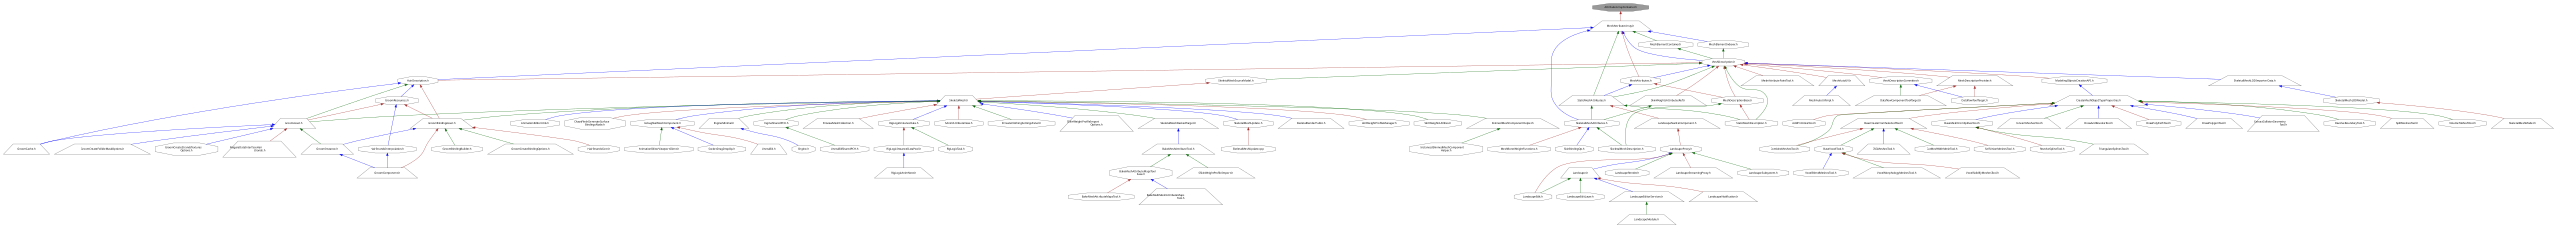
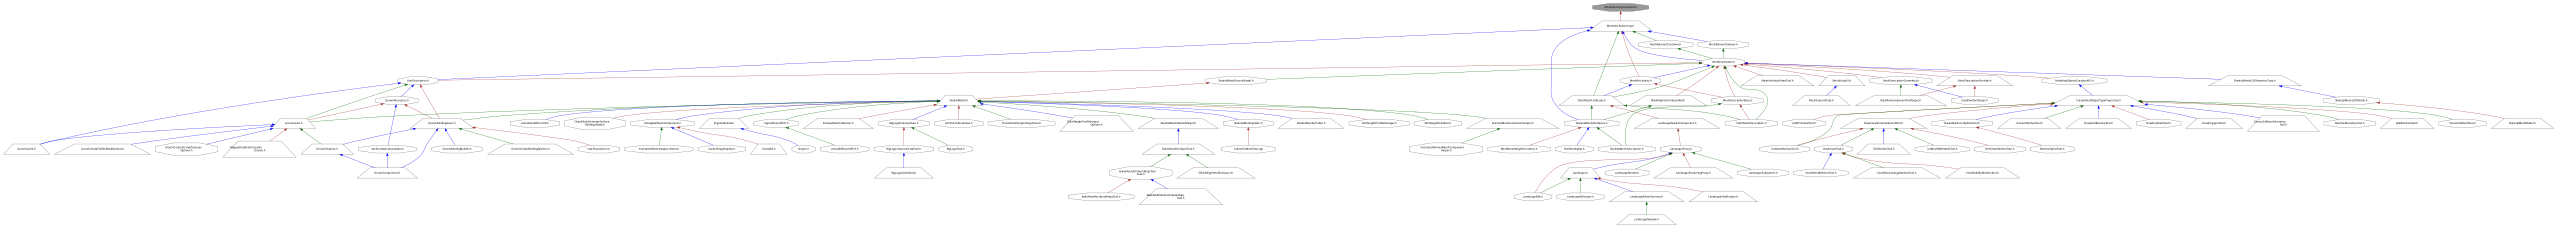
  digraph {
    fontname="Noto Sans"
    node [color=grey40 fillcolor=white fontname="Noto Sans" fontsize=10 shape=octagon style=filled]
    edge [color=brown dir=back fontname="Noto Sans" fontsize=10 labelfontname=Helvetica labelfontsize=10 style=solid]
    n1 [color=gray40 fillcolor=grey60 fontcolor=black height=0.2 label="AttributeArrayContainer.h" width=0.4]
    n2 [height=0.2 label="MeshAttributeArray.h" shape=trapezium width=0.4]
    n3 [height=0.2 label="HairDescription.h" width=0.4]
    n4 [height=0.2 label="MeshAttributes.h" width=0.4]
    n5 [height=0.2 label="StaticMeshAttributes.h" shape=trapezium width=0.4]
    n6 [height=0.2 label="SkeletalMeshAttributes.h" width=0.4]
    n7 [height=0.2 label="MeshDescription.h" width=0.4]
    n8 [height=0.2 label="MeshElementContainer.h" width=0.4]
    n9 [height=0.2 label="MeshElementIndexer.h" width=0.4]
    n10 [height=0.2 label="GroomAsset.h" shape=trapezium width=0.4]
    n11 [height=0.2 label="GroomCache.h" shape=trapezium width=0.4]
    n12 [height=0.2 label="GroomBindingAsset.h" shape=trapezium width=0.4]
    n13 [height=0.2 label="GroomResources.h" width=0.4]
    n14 [height=0.2 label="MeshDescriptionBase.h" width=0.4]
    n15 [height=0.2 label="StaticMeshDescription.h" width=0.4]
    n16 [height=0.2 label="LandscapeNaniteComponent.h" shape=trapezium width=0.4]
    n17 [height=0.2 label="SkeletalMeshDescription.h" width=0.4]
    n18 [height=0.2 label="MeshBoneWeightFunctions.h" width=0.4]
    n19 [height=0.2 label="SkinBindingOp.h" width=0.4]
    n20 [height=0.2 label="MeshAttributePaintTool.h" shape=trapezium width=0.4]
    n21 [height=0.2 label="MeshAutoUV.h" shape=trapezium width=0.4]
    n22 [height=0.2 label="MeshDescriptionCommitter.h" width=0.4]
    n23 [height=0.2 label="MeshDescriptionProvider.h" shape=trapezium width=0.4]
    n24 [height=0.2 label="ModelingObjectsCreationAPI.h" width=0.4]
    n25 [height=0.2 label="SkeletalMeshLODImporterData.h" shape=trapezium width=0.4]
    n26 [height=0.2 label="SkeletalMeshSourceModel.h" width=0.4]
    n27 [height=0.2 label="SkinWeightsAttributesRef.h" shape=trapezium width=0.4]
    n28 [height=0.2 label="GroomCreateFollicleMaskOptions.h" shape=trapezium width=0.4]
    n29 [height=0.2 label="GroomCreateStrandsTextures\lOptions.h" width=0.4]
    n30 [height=0.2 label="GroomInstance.h" shape=trapezium width=0.4]
    n31 [height=0.2 label="NiagaraDataInterfaceHair\lStrands.h" shape=trapezium width=0.4]
    n32 [height=0.2 label="GroomComponent.h" shape=trapezium width=0.4]
    n33 [height=0.2 label="GroomBindingBuilder.h" width=0.4]
    n34 [height=0.2 label="GroomCreateBindingOptions.h" shape=trapezium width=0.4]
    n35 [height=0.2 label="HairStrandsCore.h" width=0.4]
    n36 [height=0.2 label="HairStrandsInterpolation.h" width=0.4]
    n37 [height=0.2 label="LandscapeProxy.h" width=0.4]
    n38 [height=0.2 label="Landscape.h" shape=trapezium width=0.4]
    n39 [height=0.2 label="LandscapeEdit.h" width=0.4]
    n40 [height=0.2 label="LandscapeRender.h" width=0.4]
    n41 [height=0.2 label="LandscapeStreamingProxy.h" shape=trapezium width=0.4]
    n42 [height=0.2 label="LandscapeSubsystem.h" width=0.4]
    n43 [height=0.2 label="LandscapeEditLayer.h" width=0.4]
    n44 [height=0.2 label="LandscapeEditorServices.h" shape=trapezium width=0.4]
    n45 [height=0.2 label="LandscapeNotification.h" shape=trapezium width=0.4]
    n46 [height=0.2 label="LandscapeModule.h" shape=trapezium width=0.4]
    n47 [height=0.2 label="MeshAutoUVImpl.h" shape=trapezium width=0.4]
    n48 [height=0.2 label="DataflowComponentToolTarget.h" shape=trapezium width=0.4]
    n49 [height=0.2 label="DataflowToolTarget.h" width=0.4]
    n50 [height=0.2 label="CreateMeshObjectTypeProperties.h" shape=trapezium width=0.4]
    n51 [height=0.2 label="SkeletalMeshLODModel.h" width=0.4]
    n52 [height=0.2 label="SkeletalMesh.h" shape=trapezium width=0.4]
    n53 [height=0.2 label="AddPrimitiveTool.h" width=0.4]
    n54 [height=0.2 label="BaseCreateFromSelectedTool.h" shape=trapezium width=0.4]
    n55 [height=0.2 label="CombineMeshesTool.h" width=0.4]
    n56 [height=0.2 label="BaseMeshFromSplinesTool.h" width=0.4]
    n57 [height=0.2 label="ConvertMeshesTool.h" shape=trapezium width=0.4]
    n58 [height=0.2 label="DrawAndRevolveTool.h" shape=trapezium width=0.4]
    n59 [height=0.2 label="DrawPolyPathTool.h" width=0.4]
    n60 [height=0.2 label="DrawPolygonTool.h" shape=trapezium width=0.4]
    n61 [height=0.2 label="ExtractCollisionGeometry\lTool.h" shape=trapezium width=0.4]
    n62 [height=0.2 label="RevolveBoundaryTool.h" width=0.4]
    n63 [height=0.2 label="SplitMeshesTool.h" shape=trapezium width=0.4]
    n64 [height=0.2 label="VolumeToMeshTool.h" width=0.4]
    n65 [height=0.2 label="BaseVoxelTool.h" width=0.4]
    n66 [height=0.2 label="CSGMeshesTool.h" shape=trapezium width=0.4]
    n67 [height=0.2 label="CutMeshWithMeshTool.h" width=0.4]
    n68 [height=0.2 label="SelfUnionMeshesTool.h" width=0.4]
    n69 [height=0.2 label="RevolveSplineTool.h" width=0.4]
-   n70 [height=0.2 label="TriangulateSplinesTool.h" shape=trapezium width=0.4]
    n71 [height=0.2 label="VoxelBlendMeshesTool.h" width=0.4]
    n72 [height=0.2 label="VoxelMorphologyMeshesTool.h" shape=trapezium width=0.4]
    n73 [height=0.2 label="VoxelSolidifyMeshesTool.h" shape=trapezium width=0.4]
    n74 [height=0.2 label="SkeletalMeshModel.h" shape=trapezium width=0.4]
    n75 [height=0.2 label="AnimationEditorUtils.h" width=0.4]
    n76 [height=0.2 label="ChaosFleshGenerateSurface\lBindingsNode.h" width=0.4]
    n77 [height=0.2 label="DebugSkelMeshComponent.h" width=0.4]
    n78 [height=0.2 label="EngineMinimal.h" shape=trapezium width=0.4]
    n79 [height=0.2 label="EngineSharedPCH.h" width=0.4]
    n80 [height=0.2 label="PreviewMeshCollection.h" shape=trapezium width=0.4]
    n81 [height=0.2 label="RigLogicInstanceData.h" width=0.4]
    n82 [height=0.2 label="SAnimAttributeView.h" width=0.4]
    n83 [height=0.2 label="SCreateClothingSettingsPanel.h" width=0.4]
    n84 [height=0.2 label="SSkinWeightProfileImport\lOptions.h" shape=trapezium width=0.4]
    n85 [height=0.2 label="SkeletalMeshBackedTarget.h" shape=trapezium width=0.4]
    n86 [height=0.2 label="SkeletalMeshUpdate.h" width=0.4]
    n87 [height=0.2 label="SkeletalRenderPublic.h" shape=trapezium width=0.4]
    n88 [height=0.2 label="SkinWeightProfileManager.h" width=0.4]
    n89 [height=0.2 label="SkinWeightsUtilities.h" width=0.4]
    n90 [height=0.2 label="SkinnedMeshComponentHelper.h" shape=trapezium width=0.4]
    n91 [height=0.2 label="AnimationEditorViewportClient.h" width=0.4]
    n92 [height=0.2 label="SocketDragDropOp.h" width=0.4]
    n93 [height=0.2 label="UnrealEd.h" shape=trapezium width=0.4]
    n94 [height=0.2 label="Engine.h" width=0.4]
    n95 [height=0.2 label="UnrealEdSharedPCH.h" width=0.4]
    n96 [height=0.2 label="RigLogicInstanceDataPool.h" width=0.4]
    n97 [height=0.2 label="RigLogicTask.h" width=0.4]
    n98 [height=0.2 label="BakeMeshAttributeTool.h" shape=trapezium width=0.4]
-   n99 [height=0.2 label="SkeletalMeshUpdate.cpp" width=0.4]
+   n99 [height=0.2 label="VolumeToMeshTool.cpp" width=0.4]
    n100 [height=0.2 label="InstancedSkinnedMeshComponent\lHelper.h" width=0.4]
    n101 [height=0.2 label="RigLogicAnimNext.h" shape=trapezium width=0.4]
    n102 [height=0.2 label="BakeMeshAttributeMapsTool\lBase.h" width=0.4]
    n103 [height=0.2 label="SSkinWeightProfileImport.h" shape=trapezium width=0.4]
    n104 [height=0.2 label="BakeMeshAttributeMapsTool.h" width=0.4]
    n105 [height=0.2 label="BakeMultiMeshAttributeMaps\lTool.h" shape=trapezium width=0.4]
    n1 -> n2
    n2 -> n3 [color=blue]
    n2 -> n4
    n2 -> n5 [color=darkgreen]
    n2 -> n6 [color=blue]
    n2 -> n7 [color=blue]
    n2 -> n8 [color=darkgreen]
    n2 -> n9 [color=blue]
    n3 -> n10 [color=darkgreen]
    n3 -> n11 [color=blue]
    n3 -> n12
    n3 -> n13 [color=blue]
    n4 -> n5 [color=blue]
    n4 -> n14
    n5 -> n6 [color=darkgreen]
    n5 -> n15 [color=darkgreen]
    n5 -> n16
    n6 -> n17 [color=darkgreen]
    n6 -> n18
    n6 -> n19 [color=blue]
    n7 -> n3
    n7 -> n4 [color=blue]
    n7 -> n5 [color=darkgreen]
    n7 -> n14
    n7 -> n15 [color=darkgreen]
    n7 -> n20
    n7 -> n21
    n7 -> n22
    n7 -> n23
    n7 -> n24
    n7 -> n25 [color=blue]
    n7 -> n26 [color=darkgreen]
    n7 -> n27
    n8 -> n7 [color=darkgreen]
    n9 -> n7 [color=darkgreen]
    n10 -> n11 [color=blue]
    n10 -> n28 [color=blue]
    n10 -> n29 [color=blue]
    n10 -> n30 [color=darkgreen]
    n10 -> n31
    n12 -> n30 [color=blue]
-   n12 -> n32
-   n12 -> n33 [color=darkgreen]
+   n12 -> n32 [color=blue]
+   n12 -> n33 [color=blue]
    n12 -> n34 [color=darkgreen]
    n12 -> n35
    n13 -> n10
    n13 -> n12
    n13 -> n36 [color=blue]
    n14 -> n15
    n14 -> n17 [color=darkgreen]
    n16 -> n37
    n21 -> n47 [color=blue]
    n22 -> n48 [color=darkgreen]
    n22 -> n49 [color=blue]
    n23 -> n48
    n23 -> n49
    n24 -> n50 [color=blue]
    n25 -> n51 [color=blue]
    n26 -> n52
    n27 -> n6 [color=darkgreen]
    n30 -> n32 [color=blue]
    n36 -> n32 [color=blue]
    n37 -> n38 [color=blue]
    n37 -> n39
    n37 -> n40 [color=darkgreen]
    n37 -> n41
    n37 -> n42 [color=darkgreen]
    n38 -> n39 [color=darkgreen]
    n38 -> n43 [color=darkgreen]
    n38 -> n44 [color=blue]
    n38 -> n45
    n44 -> n46 [color=darkgreen]
    n50 -> n53
    n50 -> n54
    n50 -> n55 [color=darkgreen]
    n50 -> n56 [color=blue]
    n50 -> n57 [color=darkgreen]
    n50 -> n58 [color=blue]
    n50 -> n59
    n50 -> n60 [color=blue]
    n50 -> n61 [color=blue]
    n50 -> n62 [color=darkgreen]
    n50 -> n63
    n50 -> n64 [color=darkgreen]
    n51 -> n74
    n52 -> n10 [color=darkgreen]
    n52 -> n12 [color=darkgreen]
    n52 -> n75 [color=blue]
    n52 -> n76
    n52 -> n77 [color=blue]
    n52 -> n78 [color=darkgreen]
    n52 -> n79 [color=darkgreen]
    n52 -> n80
    n52 -> n81 [color=blue]
    n52 -> n82
    n52 -> n83 [color=darkgreen]
    n52 -> n84 [color=blue]
    n52 -> n85 [color=darkgreen]
    n52 -> n86 [color=blue]
    n52 -> n87 [color=blue]
    n52 -> n88
    n52 -> n89 [color=darkgreen]
    n52 -> n90 [color=darkgreen]
    n54 -> n55
    n54 -> n65 [color=darkgreen]
    n54 -> n66 [color=blue]
    n54 -> n67 [color=darkgreen]
    n54 -> n68
    n56 -> n69
-   n56 -> n70 [color=darkgreen]
    n65 -> n71 [color=blue]
    n65 -> n72 [color=darkgreen]
    n65 -> n73
    n77 -> n91 [color=darkgreen]
    n77 -> n92 [color=blue]
    n77 -> n93
    n78 -> n94 [color=blue]
    n79 -> n95 [color=darkgreen]
    n81 -> n96
    n81 -> n97 [color=darkgreen]
    n85 -> n98 [color=blue]
    n86 -> n99
    n90 -> n100 [color=darkgreen]
    n96 -> n101 [color=blue]
    n98 -> n102 [color=darkgreen]
    n98 -> n103 [color=darkgreen]
    n102 -> n104
    n102 -> n105 [color=blue]
  }
